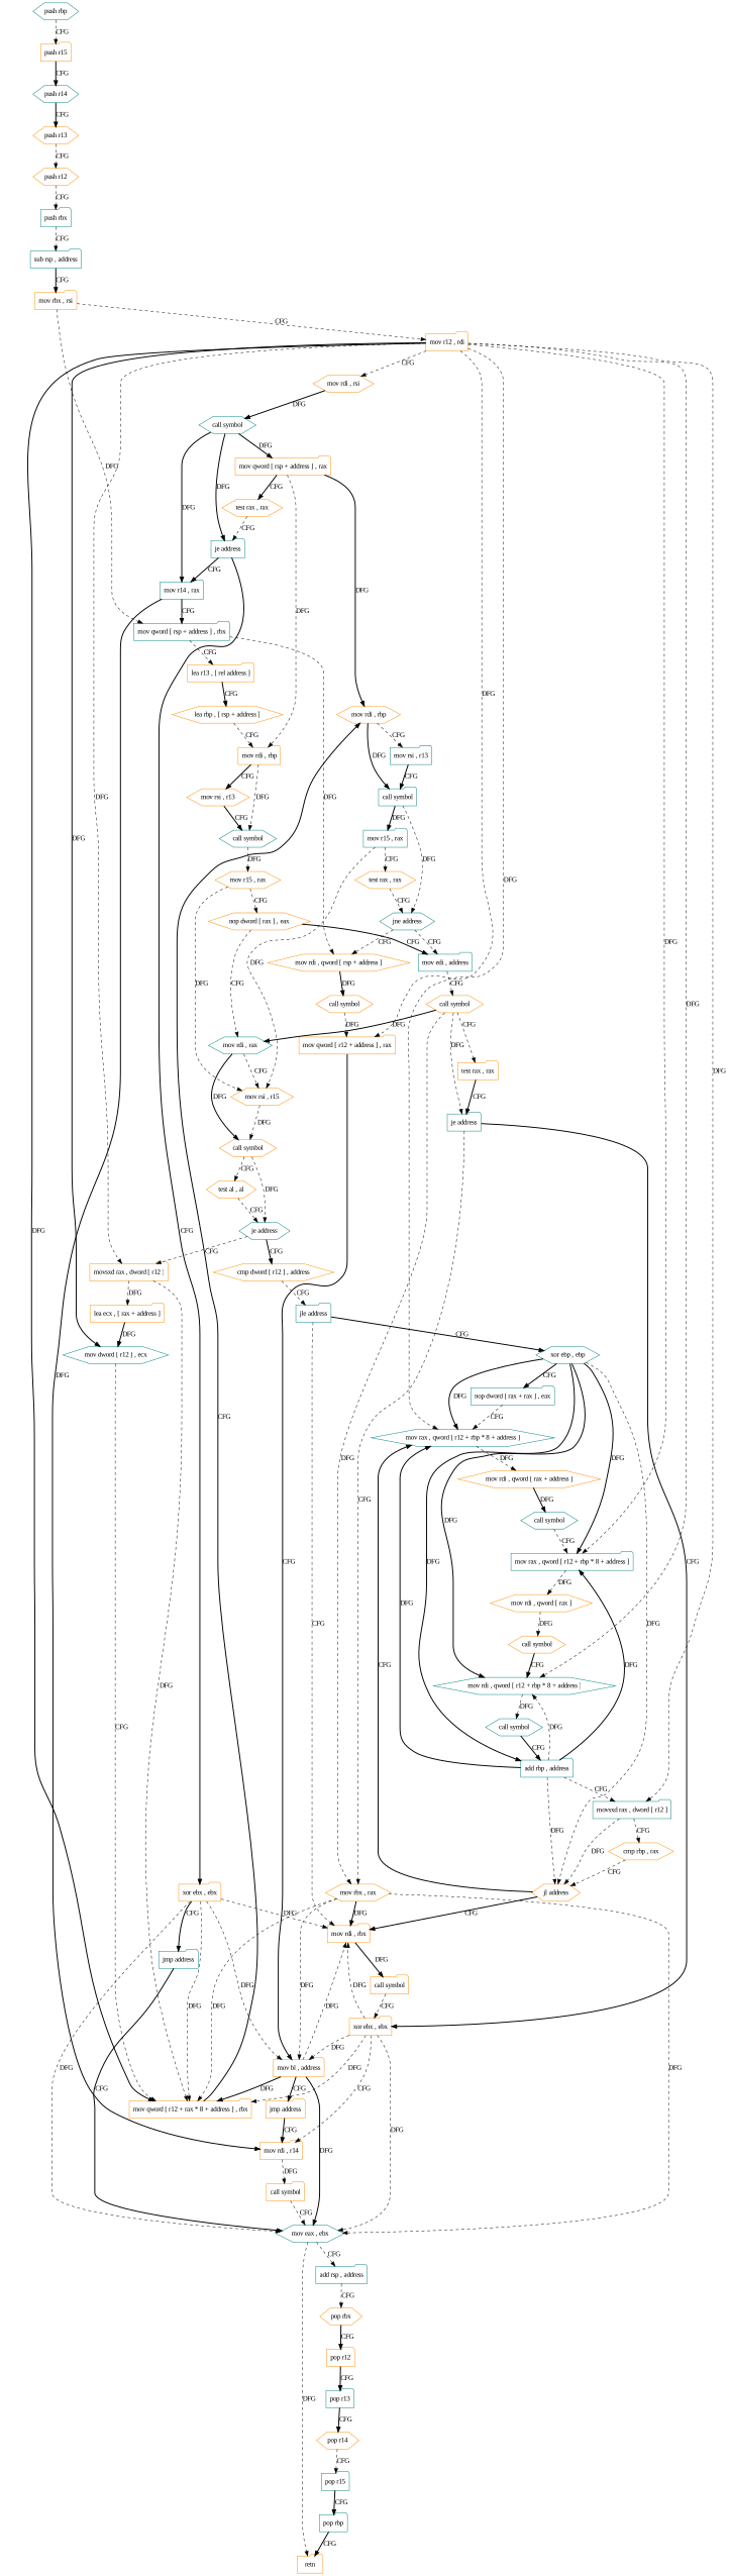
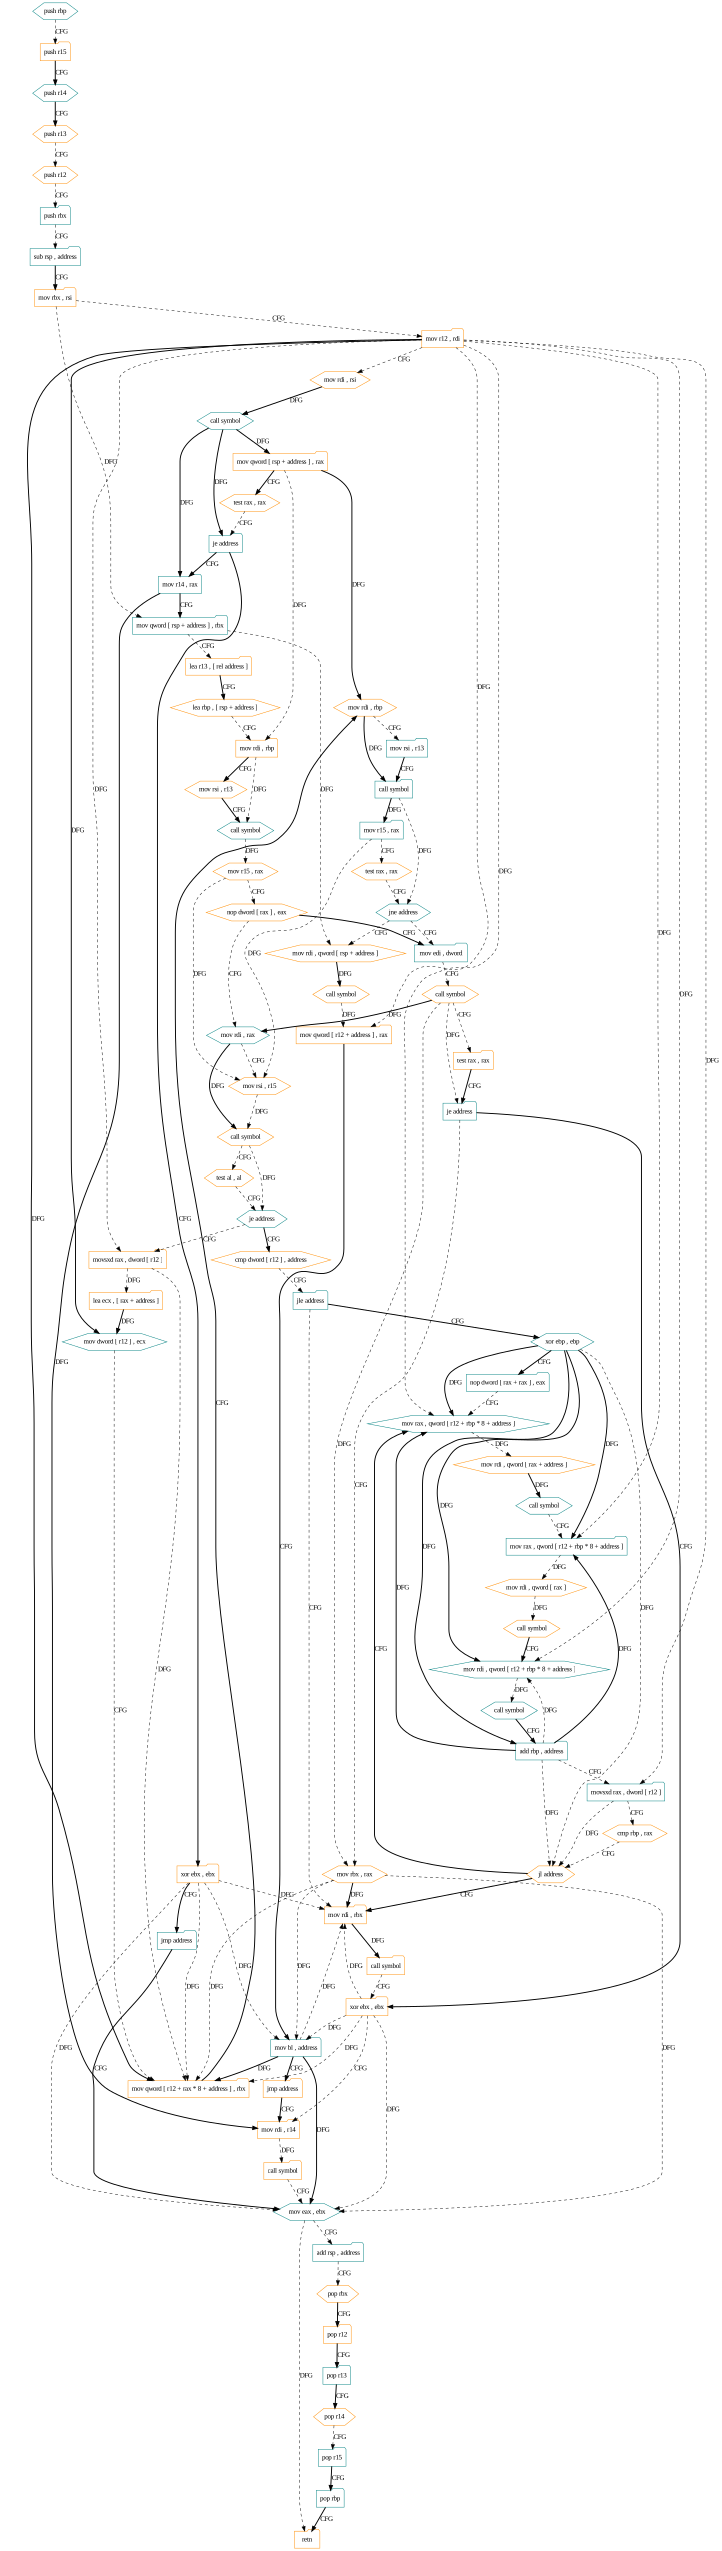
  digraph {
    fontname="Liberation Serif"
    node [color=darkorange fontname="Liberation Serif" shape=folder]
    edge [fontname="Liberation Serif" style=dashed]
    n1 [color=teal label="push rbp" shape=hexagon]
    n2 [label="push r15"]
    n3 [color=teal label="push r14" shape=hexagon]
    n4 [label="push r13" shape=hexagon]
    n5 [label="push r12" shape=hexagon]
    n6 [color=teal label="push rbx"]
    n7 [color=teal label="sub rsp , address"]
    n8 [label="mov rbx , rsi"]
    n9 [label="mov r12 , rdi"]
    n10 [color=teal label="mov qword [ rsp + address ] , rbx"]
    n11 [label="mov rdi , rsi" shape=hexagon]
    n12 [label="movsxd rax , dword [ r12 ]"]
    n13 [color=teal label="mov dword [ r12 ] , ecx" shape=hexagon]
    n14 [label="mov qword [ r12 + rax * 8 + address ] , rbx"]
    n15 [color=teal label="mov rax , qword [ r12 + rbp * 8 + address ]" shape=hexagon]
    n16 [label="mov qword [ r12 + address ] , rax"]
    n17 [color=teal label="mov rax , qword [ r12 + rbp * 8 + address ]"]
    n18 [color=teal label="mov rdi , qword [ r12 + rbp * 8 + address ]" shape=hexagon]
    n19 [color=teal label="movsxd rax , dword [ r12 ]"]
    n20 [label="lea r13 , [ rel address ]"]
    n21 [label="mov rdi , qword [ rsp + address ]" shape=hexagon]
    n22 [color=teal label="call symbol" shape=hexagon]
    n23 [label="lea ecx , [ rax + address ]"]
    n24 [color=teal label="jle address"]
    n25 [label="mov rdi , rbx"]
    n26 [color=teal label="xor ebp , ebp" shape=hexagon]
    n27 [label="mov rdi , rbp" shape=hexagon]
    n28 [label="mov rdi , qword [ rax + address ]" shape=hexagon]
-   n29 [label="mov bl , address"]
+   n29 [color=teal label="mov bl , address"]
    n30 [label="mov rdi , qword [ rax ]" shape=hexagon]
    n31 [color=teal label="call symbol" shape=hexagon]
    n32 [label="jl address" shape=hexagon]
    n33 [label="cmp rbp , rax" shape=hexagon]
    n34 [label="mov qword [ rsp + address ] , rax"]
    n35 [color=teal label="je address"]
    n36 [color=teal label="mov r14 , rax"]
    n37 [label="test rax , rax" shape=hexagon]
    n38 [label="mov rdi , rbp"]
    n39 [label="xor ebx , ebx"]
    n40 [label="mov rdi , r14"]
    n41 [label="mov rsi , r13" shape=hexagon]
    n42 [color=teal label="call symbol" shape=hexagon]
    n43 [color=teal label="mov rsi , r13"]
    n44 [color=teal label="call symbol"]
    n45 [color=teal label="jmp address"]
    n46 [color=teal label="mov eax , ebx" shape=hexagon]
    n47 [color=teal label="add rsp , address"]
    n48 [label=retn]
    n49 [label="call symbol"]
    n50 [label="jmp address"]
    n51 [label="call symbol"]
    n52 [label="pop rbx" shape=hexagon]
    n53 [label="lea rbp , [ rsp + address ]" shape=hexagon]
    n54 [label="call symbol" shape=hexagon]
    n55 [label="mov r15 , rax" shape=hexagon]
    n56 [label="nop dword [ rax ] , eax" shape=hexagon]
    n57 [label="mov rsi , r15" shape=hexagon]
-   n58 [color=teal label="mov edi , address"]
+   n58 [color=teal label="mov edi , dword"]
    n59 [color=teal label="mov rdi , rax" shape=hexagon]
    n60 [label="call symbol" shape=hexagon]
    n61 [label="call symbol" shape=hexagon]
    n62 [label="mov rbx , rax" shape=hexagon]
    n63 [label="test rax , rax"]
    n64 [color=teal label="je address"]
    n65 [label="pop r12"]
    n66 [color=teal label="pop r13"]
    n67 [label="pop r14" shape=hexagon]
    n68 [color=teal label="pop r15"]
    n69 [color=teal label="pop rbp"]
    n70 [label="xor ebx , ebx"]
    n71 [label="test al , al" shape=hexagon]
    n72 [color=teal label="je address" shape=hexagon]
    n73 [label="cmp dword [ r12 ] , address" shape=hexagon]
    n74 [color=teal label="nop dword [ rax + rax ] , eax"]
    n75 [color=teal label="add rbp , address"]
    n76 [color=teal label="mov r15 , rax"]
    n77 [color=teal label="jne address" shape=hexagon]
    n78 [label="test rax , rax" shape=hexagon]
    n79 [color=teal label="call symbol" shape=hexagon]
    n80 [label="call symbol" shape=hexagon]
    n1 -> n2 [label=CFG]
    n2 -> n3 [label=CFG style=bold]
    n3 -> n4 [label=CFG style=bold]
    n4 -> n5 [label=CFG]
    n5 -> n6 [label=CFG]
    n6 -> n7 [label=CFG]
    n7 -> n8 [label=CFG style=bold]
    n8 -> n9 [label=CFG]
    n8 -> n10 [label=DFG]
    n9 -> n11 [label=CFG]
    n9 -> n12 [label=DFG]
    n9 -> n13 [label=DFG style=bold]
    n9 -> n14 [label=DFG style=bold]
    n9 -> n15 [label=DFG]
    n9 -> n16 [label=DFG]
    n9 -> n17 [label=DFG]
    n9 -> n18 [label=DFG]
    n9 -> n19 [label=DFG]
    n10 -> n20 [label=CFG]
    n10 -> n21 [label=DFG]
    n11 -> n22 [label=DFG style=bold]
    n12 -> n14 [label=DFG]
    n12 -> n23 [label=DFG]
    n13 -> n14 [label=CFG]
    n14 -> n27 [label=CFG style=bold]
    n15 -> n28 [label=DFG]
    n16 -> n29 [label=CFG style=bold]
    n17 -> n30 [label=DFG]
    n18 -> n31 [label=DFG]
    n19 -> n32 [label=DFG]
    n19 -> n33 [label=CFG]
    n20 -> n53 [label=CFG style=bold]
    n21 -> n54 [label=DFG style=bold]
    n22 -> n34 [label=DFG style=bold]
    n22 -> n35 [label=DFG style=bold]
    n22 -> n36 [label=DFG style=bold]
    n23 -> n13 [label=DFG style=bold]
    n24 -> n25 [label=CFG]
    n24 -> n26 [label=CFG style=bold]
    n25 -> n49 [label=DFG style=bold]
    n26 -> n15 [label=DFG style=bold]
    n26 -> n17 [label=DFG style=bold]
    n26 -> n18 [label=DFG style=bold]
    n26 -> n32 [label=DFG]
    n26 -> n74 [label=CFG style=bold]
    n26 -> n75 [label=DFG style=bold]
    n27 -> n43 [label=CFG]
    n27 -> n44 [label=DFG style=bold]
    n28 -> n79 [label=DFG style=bold]
    n29 -> n14 [label=DFG style=bold]
    n29 -> n25 [label=DFG]
    n29 -> n46 [label=DFG style=bold]
    n29 -> n50 [label=CFG style=bold]
    n30 -> n80 [label=DFG]
    n31 -> n75 [label=CFG style=bold]
    n32 -> n15 [label=CFG style=bold]
    n32 -> n25 [label=CFG style=bold]
    n33 -> n32 [label=CFG]
    n34 -> n27 [label=DFG style=bold]
    n34 -> n37 [label=CFG style=bold]
    n34 -> n38 [label=DFG]
    n35 -> n36 [label=CFG style=bold]
    n35 -> n39 [label=CFG style=bold]
    n36 -> n10 [label=CFG style=bold]
    n36 -> n40 [label=DFG style=bold]
    n37 -> n35 [label=CFG]
    n38 -> n41 [label=CFG style=bold]
    n38 -> n42 [label=DFG]
    n39 -> n14 [label=DFG]
    n39 -> n25 [label=DFG]
    n39 -> n29 [label=DFG]
    n39 -> n45 [label=CFG style=bold]
    n39 -> n46 [label=DFG]
    n40 -> n51 [label=DFG]
    n41 -> n42 [label=CFG style=bold]
    n42 -> n55 [label=DFG]
    n43 -> n44 [label=CFG style=bold]
    n44 -> n76 [label=DFG style=bold]
    n44 -> n77 [label=DFG]
    n45 -> n46 [label=CFG style=bold]
    n46 -> n47 [label=CFG]
    n46 -> n48 [label=DFG]
    n47 -> n52 [label=CFG]
    n49 -> n70 [label=CFG]
    n50 -> n40 [label=CFG style=bold]
    n51 -> n46 [label=CFG]
    n52 -> n65 [label=CFG style=bold]
    n53 -> n38 [label=CFG]
    n54 -> n16 [label=DFG]
    n55 -> n56 [label=CFG]
    n55 -> n57 [label=DFG]
    n56 -> n58 [label=CFG style=bold]
    n56 -> n59 [label=CFG]
    n57 -> n60 [label=DFG]
    n58 -> n61 [label=CFG]
    n59 -> n57 [label=CFG]
    n59 -> n60 [label=DFG style=bold]
    n60 -> n71 [label=CFG]
    n60 -> n72 [label=DFG]
    n61 -> n59 [label=DFG style=bold]
    n61 -> n62 [label=DFG]
    n61 -> n63 [label=CFG]
    n61 -> n64 [label=DFG]
    n62 -> n14 [label=DFG]
    n62 -> n25 [label=DFG style=bold]
    n62 -> n29 [label=DFG]
    n62 -> n46 [label=DFG]
    n63 -> n64 [label=CFG style=bold]
    n64 -> n62 [label=CFG]
    n64 -> n70 [label=CFG style=bold]
    n65 -> n66 [label=CFG style=bold]
    n66 -> n67 [label=CFG style=bold]
    n67 -> n68 [label=CFG]
    n68 -> n69 [label=CFG style=bold]
    n69 -> n48 [label=CFG style=bold]
    n70 -> n14 [label=DFG]
    n70 -> n25 [label=DFG]
    n70 -> n29 [label=DFG]
    n70 -> n40 [label=CFG]
    n70 -> n46 [label=DFG]
    n71 -> n72 [label=CFG]
    n72 -> n12 [label=CFG]
    n72 -> n73 [label=CFG style=bold]
    n73 -> n24 [label=CFG]
    n74 -> n15 [label=CFG]
    n75 -> n15 [label=DFG style=bold]
    n75 -> n17 [label=DFG style=bold]
    n75 -> n18 [label=DFG]
    n75 -> n19 [label=CFG]
    n75 -> n32 [label=DFG]
    n76 -> n57 [label=DFG]
    n76 -> n78 [label=CFG]
    n77 -> n21 [label=CFG]
    n77 -> n58 [label=CFG]
    n78 -> n77 [label=CFG]
    n79 -> n17 [label=CFG]
    n80 -> n18 [label=CFG style=bold]
  }
